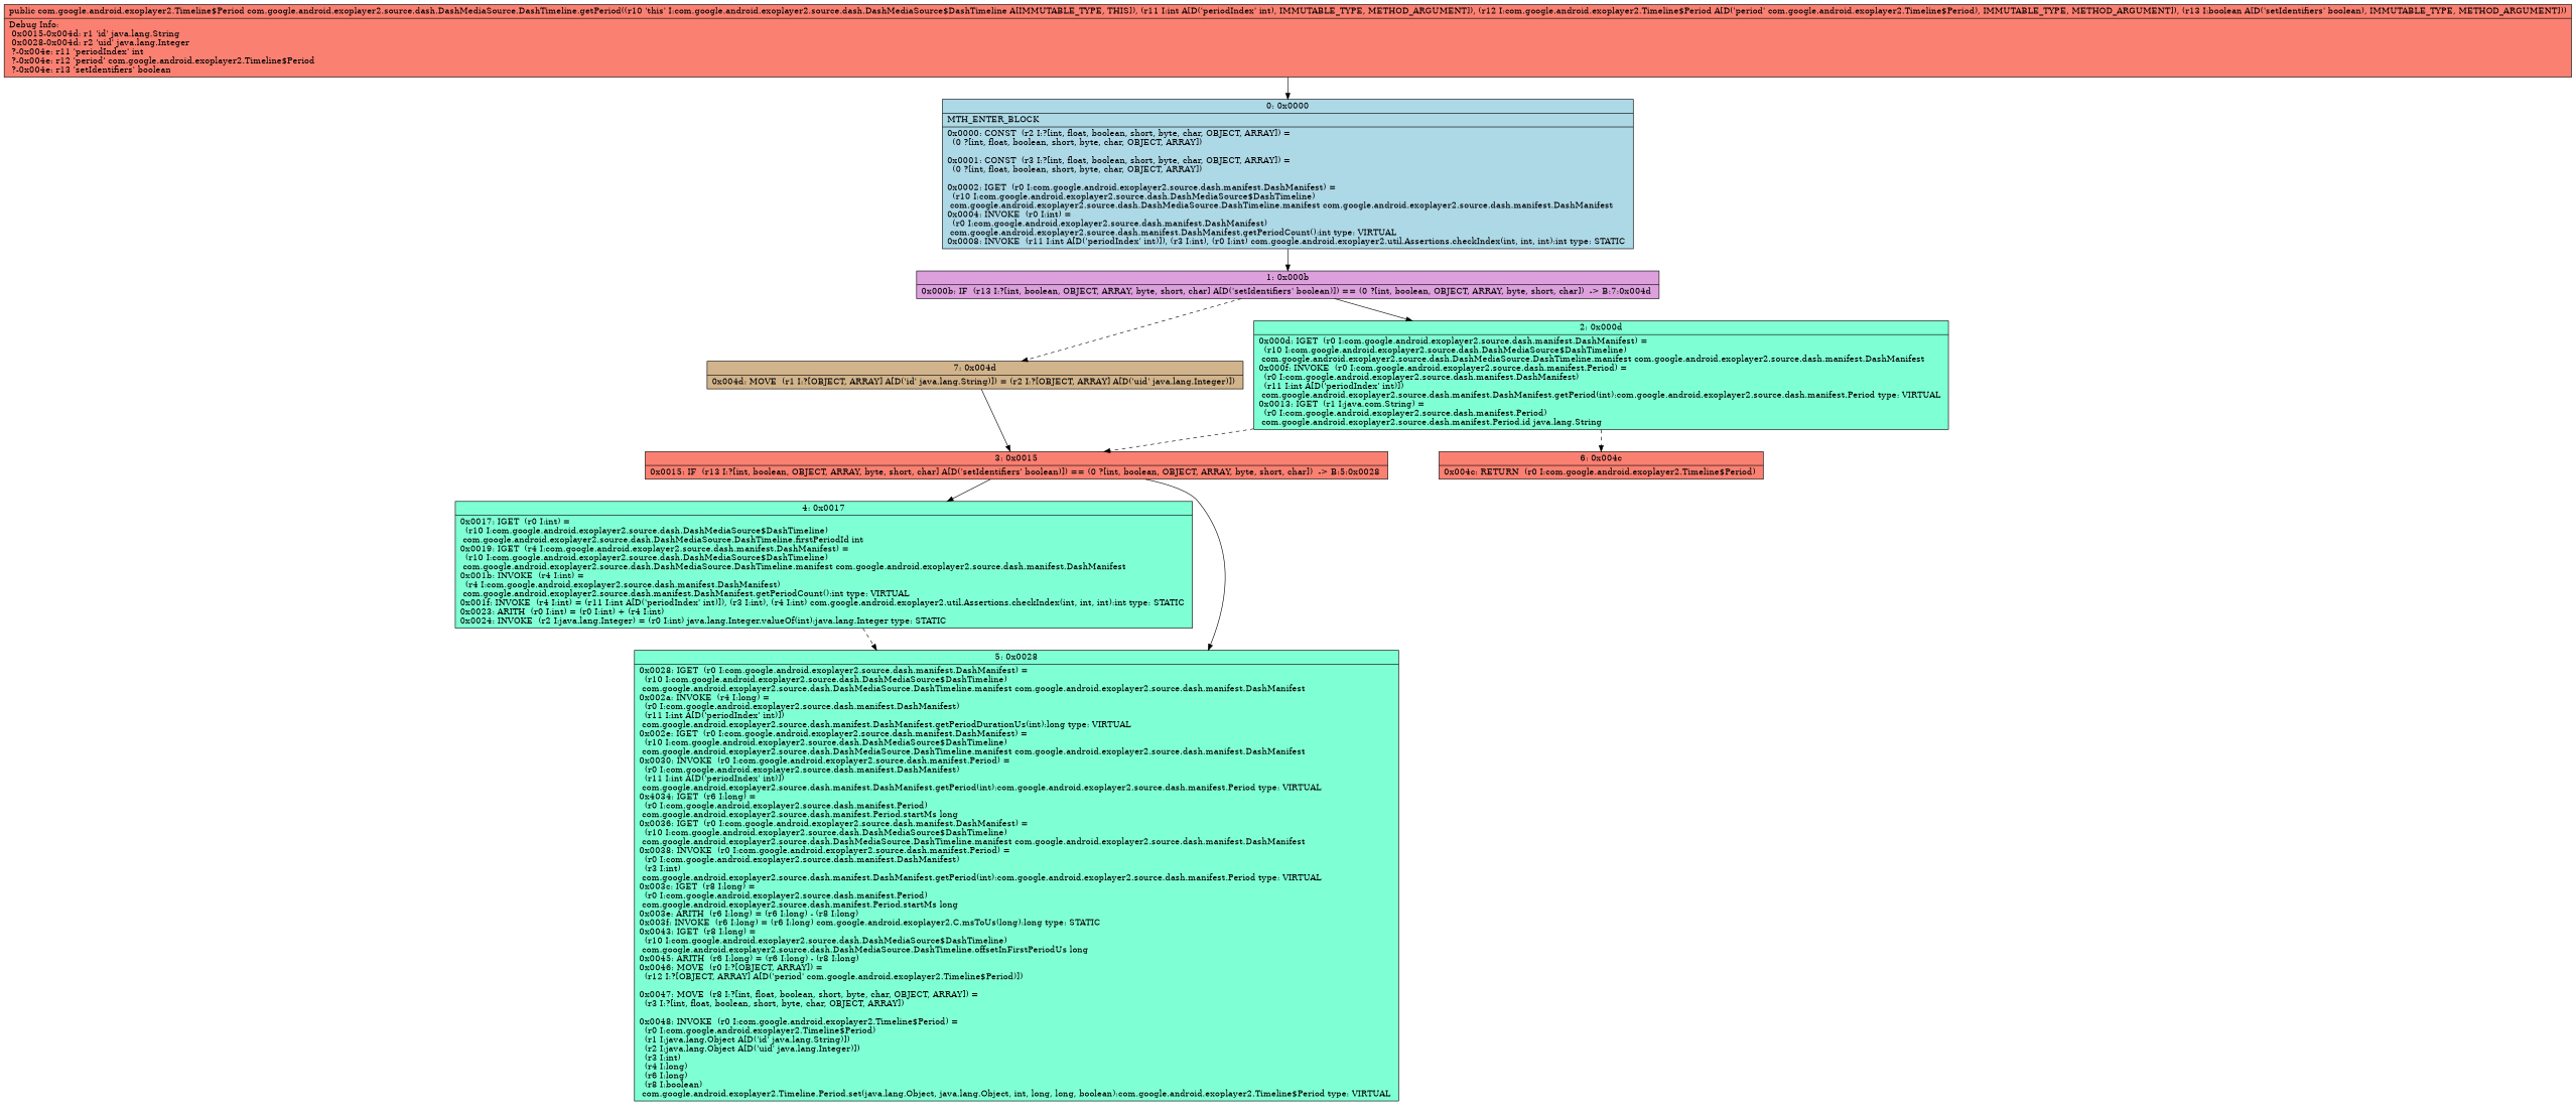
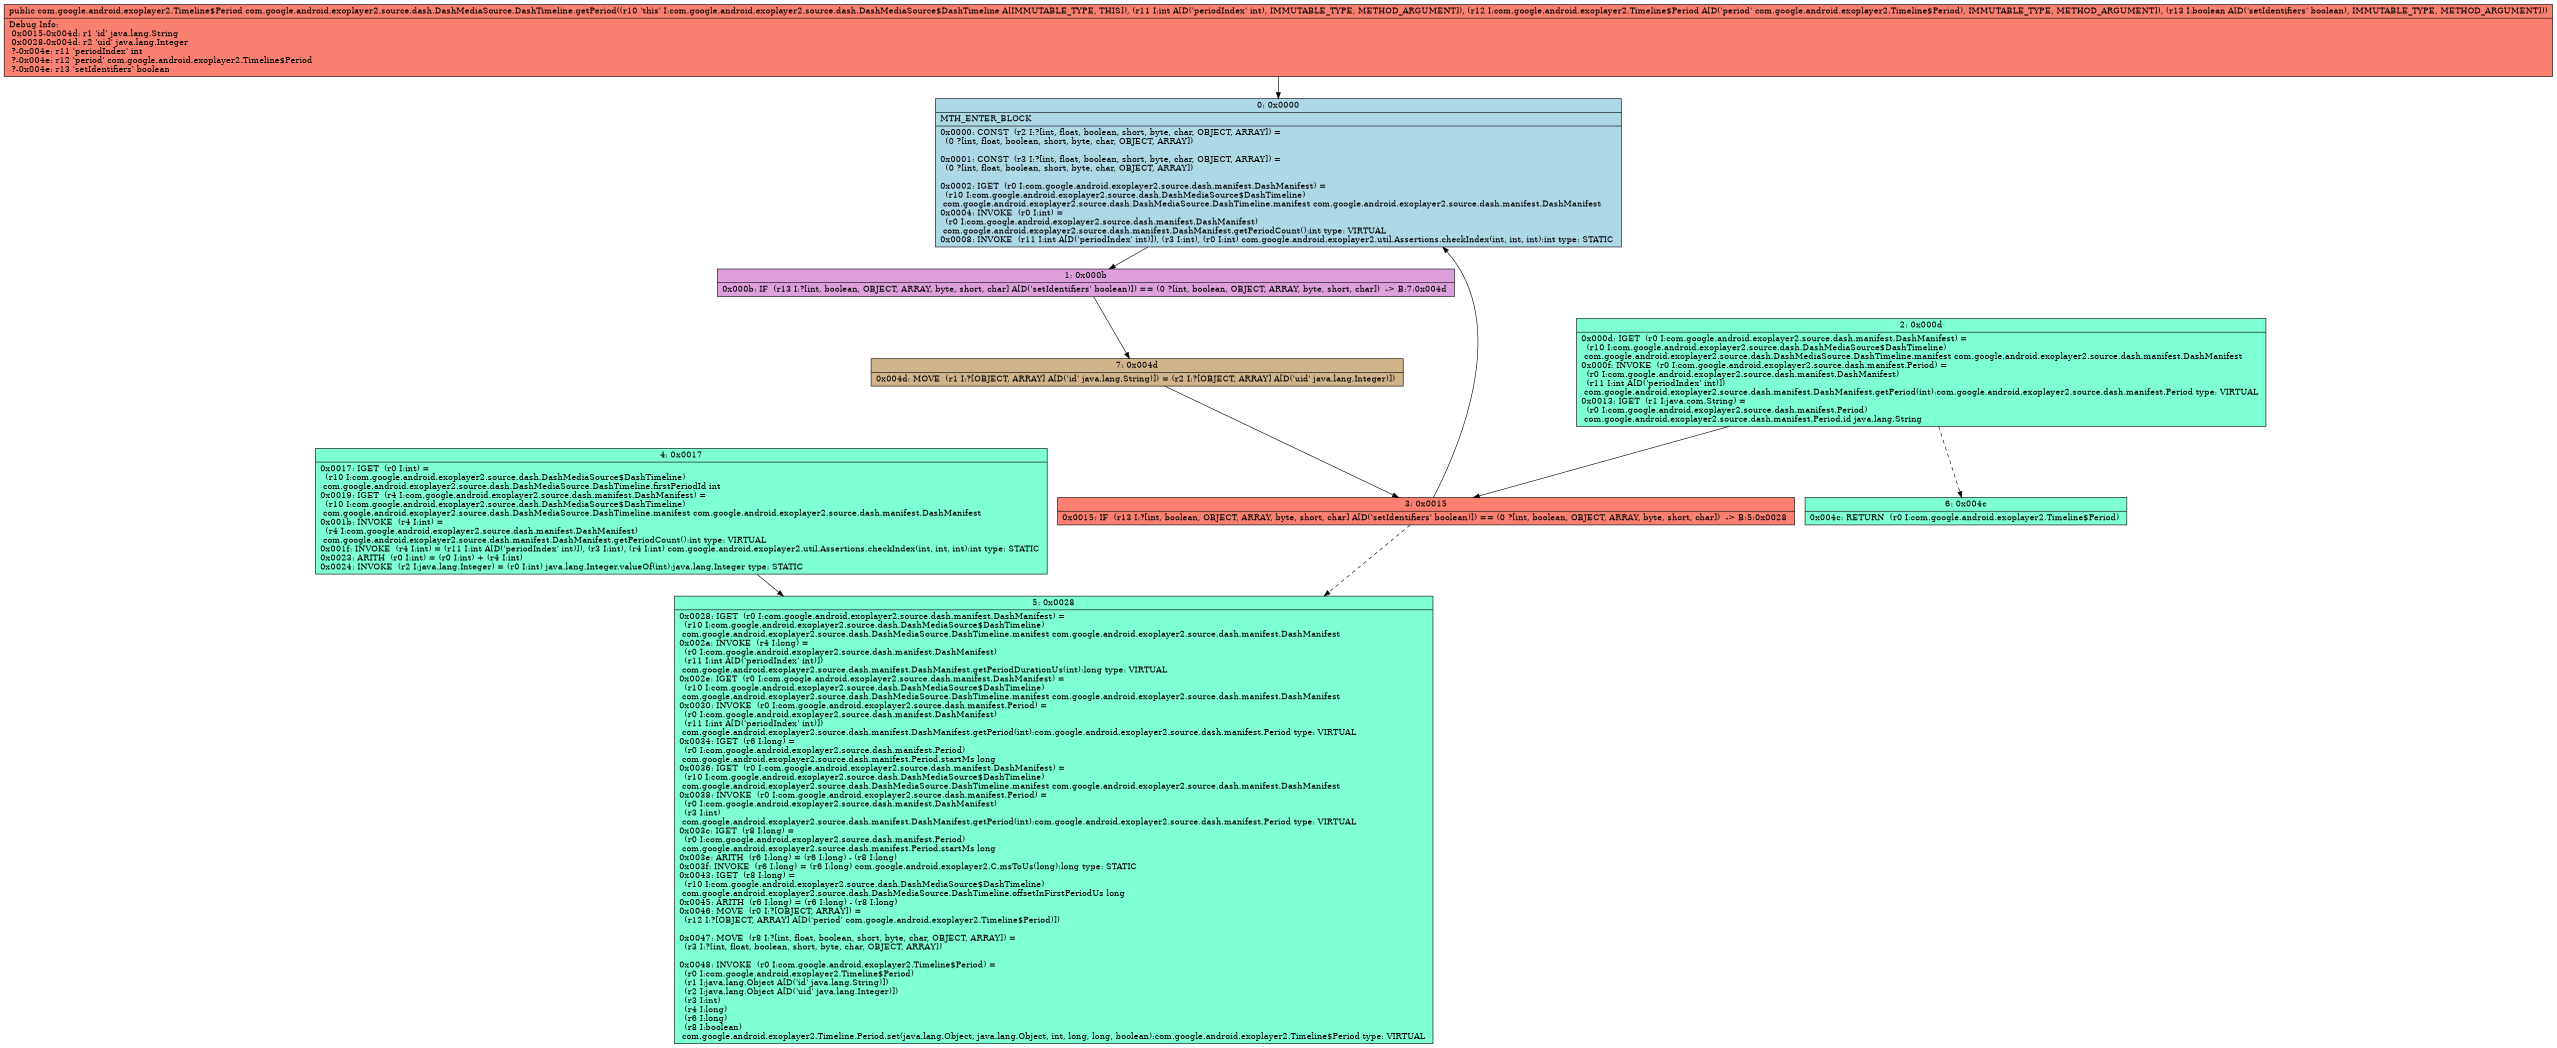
  digraph {
    node [fillcolor=aquamarine shape=record style=filled]
    edge [style=solid]
    n1 [fillcolor=lightblue label="{0\:\ 0x0000|MTH_ENTER_BLOCK\l|0x0000: CONST  (r2 I:?[int, float, boolean, short, byte, char, OBJECT, ARRAY]) = \l  (0 ?[int, float, boolean, short, byte, char, OBJECT, ARRAY])\l \l0x0001: CONST  (r3 I:?[int, float, boolean, short, byte, char, OBJECT, ARRAY]) = \l  (0 ?[int, float, boolean, short, byte, char, OBJECT, ARRAY])\l \l0x0002: IGET  (r0 I:com.google.android.exoplayer2.source.dash.manifest.DashManifest) = \l  (r10 I:com.google.android.exoplayer2.source.dash.DashMediaSource$DashTimeline)\l com.google.android.exoplayer2.source.dash.DashMediaSource.DashTimeline.manifest com.google.android.exoplayer2.source.dash.manifest.DashManifest \l0x0004: INVOKE  (r0 I:int) = \l  (r0 I:com.google.android.exoplayer2.source.dash.manifest.DashManifest)\l com.google.android.exoplayer2.source.dash.manifest.DashManifest.getPeriodCount():int type: VIRTUAL \l0x0008: INVOKE  (r11 I:int A[D('periodIndex' int)]), (r3 I:int), (r0 I:int) com.google.android.exoplayer2.util.Assertions.checkIndex(int, int, int):int type: STATIC \l}"]
    n2 [fillcolor=plum label="{1\:\ 0x000b|0x000b: IF  (r13 I:?[int, boolean, OBJECT, ARRAY, byte, short, char] A[D('setIdentifiers' boolean)]) == (0 ?[int, boolean, OBJECT, ARRAY, byte, short, char])  \-\> B:7:0x004d \l}"]
    n3 [label="{2\:\ 0x000d|0x000d: IGET  (r0 I:com.google.android.exoplayer2.source.dash.manifest.DashManifest) = \l  (r10 I:com.google.android.exoplayer2.source.dash.DashMediaSource$DashTimeline)\l com.google.android.exoplayer2.source.dash.DashMediaSource.DashTimeline.manifest com.google.android.exoplayer2.source.dash.manifest.DashManifest \l0x000f: INVOKE  (r0 I:com.google.android.exoplayer2.source.dash.manifest.Period) = \l  (r0 I:com.google.android.exoplayer2.source.dash.manifest.DashManifest)\l  (r11 I:int A[D('periodIndex' int)])\l com.google.android.exoplayer2.source.dash.manifest.DashManifest.getPeriod(int):com.google.android.exoplayer2.source.dash.manifest.Period type: VIRTUAL \l0x0013: IGET  (r1 I:java.com.String) = \l  (r0 I:com.google.android.exoplayer2.source.dash.manifest.Period)\l com.google.android.exoplayer2.source.dash.manifest.Period.id java.lang.String \l}"]
    n4 [fillcolor=tan label="{7\:\ 0x004d|0x004d: MOVE  (r1 I:?[OBJECT, ARRAY] A[D('id' java.lang.String)]) = (r2 I:?[OBJECT, ARRAY] A[D('uid' java.lang.Integer)]) \l}"]
    n5 [fillcolor=salmon label="{3\:\ 0x0015|0x0015: IF  (r13 I:?[int, boolean, OBJECT, ARRAY, byte, short, char] A[D('setIdentifiers' boolean)]) == (0 ?[int, boolean, OBJECT, ARRAY, byte, short, char])  \-\> B:5:0x0028 \l}"]
-   n6 [fillcolor=salmon label="{6\:\ 0x004c|0x004c: RETURN  (r0 I:com.google.android.exoplayer2.Timeline$Period) \l}"]
+   n6 [label="{6\:\ 0x004c|0x004c: RETURN  (r0 I:com.google.android.exoplayer2.Timeline$Period) \l}"]
    n7 [label="{4\:\ 0x0017|0x0017: IGET  (r0 I:int) = \l  (r10 I:com.google.android.exoplayer2.source.dash.DashMediaSource$DashTimeline)\l com.google.android.exoplayer2.source.dash.DashMediaSource.DashTimeline.firstPeriodId int \l0x0019: IGET  (r4 I:com.google.android.exoplayer2.source.dash.manifest.DashManifest) = \l  (r10 I:com.google.android.exoplayer2.source.dash.DashMediaSource$DashTimeline)\l com.google.android.exoplayer2.source.dash.DashMediaSource.DashTimeline.manifest com.google.android.exoplayer2.source.dash.manifest.DashManifest \l0x001b: INVOKE  (r4 I:int) = \l  (r4 I:com.google.android.exoplayer2.source.dash.manifest.DashManifest)\l com.google.android.exoplayer2.source.dash.manifest.DashManifest.getPeriodCount():int type: VIRTUAL \l0x001f: INVOKE  (r4 I:int) = (r11 I:int A[D('periodIndex' int)]), (r3 I:int), (r4 I:int) com.google.android.exoplayer2.util.Assertions.checkIndex(int, int, int):int type: STATIC \l0x0023: ARITH  (r0 I:int) = (r0 I:int) + (r4 I:int) \l0x0024: INVOKE  (r2 I:java.lang.Integer) = (r0 I:int) java.lang.Integer.valueOf(int):java.lang.Integer type: STATIC \l}"]
-   n8 [label="{5\:\ 0x0028|0x0028: IGET  (r0 I:com.google.android.exoplayer2.source.dash.manifest.DashManifest) = \l  (r10 I:com.google.android.exoplayer2.source.dash.DashMediaSource$DashTimeline)\l com.google.android.exoplayer2.source.dash.DashMediaSource.DashTimeline.manifest com.google.android.exoplayer2.source.dash.manifest.DashManifest \l0x002a: INVOKE  (r4 I:long) = \l  (r0 I:com.google.android.exoplayer2.source.dash.manifest.DashManifest)\l  (r11 I:int A[D('periodIndex' int)])\l com.google.android.exoplayer2.source.dash.manifest.DashManifest.getPeriodDurationUs(int):long type: VIRTUAL \l0x002e: IGET  (r0 I:com.google.android.exoplayer2.source.dash.manifest.DashManifest) = \l  (r10 I:com.google.android.exoplayer2.source.dash.DashMediaSource$DashTimeline)\l com.google.android.exoplayer2.source.dash.DashMediaSource.DashTimeline.manifest com.google.android.exoplayer2.source.dash.manifest.DashManifest \l0x0030: INVOKE  (r0 I:com.google.android.exoplayer2.source.dash.manifest.Period) = \l  (r0 I:com.google.android.exoplayer2.source.dash.manifest.DashManifest)\l  (r11 I:int A[D('periodIndex' int)])\l com.google.android.exoplayer2.source.dash.manifest.DashManifest.getPeriod(int):com.google.android.exoplayer2.source.dash.manifest.Period type: VIRTUAL \l0x4034: IGET  (r6 I:long) = \l  (r0 I:com.google.android.exoplayer2.source.dash.manifest.Period)\l com.google.android.exoplayer2.source.dash.manifest.Period.startMs long \l0x0036: IGET  (r0 I:com.google.android.exoplayer2.source.dash.manifest.DashManifest) = \l  (r10 I:com.google.android.exoplayer2.source.dash.DashMediaSource$DashTimeline)\l com.google.android.exoplayer2.source.dash.DashMediaSource.DashTimeline.manifest com.google.android.exoplayer2.source.dash.manifest.DashManifest \l0x0038: INVOKE  (r0 I:com.google.android.exoplayer2.source.dash.manifest.Period) = \l  (r0 I:com.google.android.exoplayer2.source.dash.manifest.DashManifest)\l  (r3 I:int)\l com.google.android.exoplayer2.source.dash.manifest.DashManifest.getPeriod(int):com.google.android.exoplayer2.source.dash.manifest.Period type: VIRTUAL \l0x003c: IGET  (r8 I:long) = \l  (r0 I:com.google.android.exoplayer2.source.dash.manifest.Period)\l com.google.android.exoplayer2.source.dash.manifest.Period.startMs long \l0x003e: ARITH  (r6 I:long) = (r6 I:long) \- (r8 I:long) \l0x003f: INVOKE  (r6 I:long) = (r6 I:long) com.google.android.exoplayer2.C.msToUs(long):long type: STATIC \l0x0043: IGET  (r8 I:long) = \l  (r10 I:com.google.android.exoplayer2.source.dash.DashMediaSource$DashTimeline)\l com.google.android.exoplayer2.source.dash.DashMediaSource.DashTimeline.offsetInFirstPeriodUs long \l0x0045: ARITH  (r6 I:long) = (r6 I:long) \- (r8 I:long) \l0x0046: MOVE  (r0 I:?[OBJECT, ARRAY]) = \l  (r12 I:?[OBJECT, ARRAY] A[D('period' com.google.android.exoplayer2.Timeline$Period)])\l \l0x0047: MOVE  (r8 I:?[int, float, boolean, short, byte, char, OBJECT, ARRAY]) = \l  (r3 I:?[int, float, boolean, short, byte, char, OBJECT, ARRAY])\l \l0x0048: INVOKE  (r0 I:com.google.android.exoplayer2.Timeline$Period) = \l  (r0 I:com.google.android.exoplayer2.Timeline$Period)\l  (r1 I:java.lang.Object A[D('id' java.lang.String)])\l  (r2 I:java.lang.Object A[D('uid' java.lang.Integer)])\l  (r3 I:int)\l  (r4 I:long)\l  (r6 I:long)\l  (r8 I:boolean)\l com.google.android.exoplayer2.Timeline.Period.set(java.lang.Object, java.lang.Object, int, long, long, boolean):com.google.android.exoplayer2.Timeline$Period type: VIRTUAL \l}"]
+   n8 [label="{5\:\ 0x0028|0x0028: IGET  (r0 I:com.google.android.exoplayer2.source.dash.manifest.DashManifest) = \l  (r10 I:com.google.android.exoplayer2.source.dash.DashMediaSource$DashTimeline)\l com.google.android.exoplayer2.source.dash.DashMediaSource.DashTimeline.manifest com.google.android.exoplayer2.source.dash.manifest.DashManifest \l0x002a: INVOKE  (r4 I:long) = \l  (r0 I:com.google.android.exoplayer2.source.dash.manifest.DashManifest)\l  (r11 I:int A[D('periodIndex' int)])\l com.google.android.exoplayer2.source.dash.manifest.DashManifest.getPeriodDurationUs(int):long type: VIRTUAL \l0x002e: IGET  (r0 I:com.google.android.exoplayer2.source.dash.manifest.DashManifest) = \l  (r10 I:com.google.android.exoplayer2.source.dash.DashMediaSource$DashTimeline)\l com.google.android.exoplayer2.source.dash.DashMediaSource.DashTimeline.manifest com.google.android.exoplayer2.source.dash.manifest.DashManifest \l0x0030: INVOKE  (r0 I:com.google.android.exoplayer2.source.dash.manifest.Period) = \l  (r0 I:com.google.android.exoplayer2.source.dash.manifest.DashManifest)\l  (r11 I:int A[D('periodIndex' int)])\l com.google.android.exoplayer2.source.dash.manifest.DashManifest.getPeriod(int):com.google.android.exoplayer2.source.dash.manifest.Period type: VIRTUAL \l0x0034: IGET  (r6 I:long) = \l  (r0 I:com.google.android.exoplayer2.source.dash.manifest.Period)\l com.google.android.exoplayer2.source.dash.manifest.Period.startMs long \l0x0036: IGET  (r0 I:com.google.android.exoplayer2.source.dash.manifest.DashManifest) = \l  (r10 I:com.google.android.exoplayer2.source.dash.DashMediaSource$DashTimeline)\l com.google.android.exoplayer2.source.dash.DashMediaSource.DashTimeline.manifest com.google.android.exoplayer2.source.dash.manifest.DashManifest \l0x0038: INVOKE  (r0 I:com.google.android.exoplayer2.source.dash.manifest.Period) = \l  (r0 I:com.google.android.exoplayer2.source.dash.manifest.DashManifest)\l  (r3 I:int)\l com.google.android.exoplayer2.source.dash.manifest.DashManifest.getPeriod(int):com.google.android.exoplayer2.source.dash.manifest.Period type: VIRTUAL \l0x003c: IGET  (r8 I:long) = \l  (r0 I:com.google.android.exoplayer2.source.dash.manifest.Period)\l com.google.android.exoplayer2.source.dash.manifest.Period.startMs long \l0x003e: ARITH  (r6 I:long) = (r6 I:long) \- (r8 I:long) \l0x003f: INVOKE  (r6 I:long) = (r6 I:long) com.google.android.exoplayer2.C.msToUs(long):long type: STATIC \l0x0043: IGET  (r8 I:long) = \l  (r10 I:com.google.android.exoplayer2.source.dash.DashMediaSource$DashTimeline)\l com.google.android.exoplayer2.source.dash.DashMediaSource.DashTimeline.offsetInFirstPeriodUs long \l0x0045: ARITH  (r6 I:long) = (r6 I:long) \- (r8 I:long) \l0x0046: MOVE  (r0 I:?[OBJECT, ARRAY]) = \l  (r12 I:?[OBJECT, ARRAY] A[D('period' com.google.android.exoplayer2.Timeline$Period)])\l \l0x0047: MOVE  (r8 I:?[int, float, boolean, short, byte, char, OBJECT, ARRAY]) = \l  (r3 I:?[int, float, boolean, short, byte, char, OBJECT, ARRAY])\l \l0x0048: INVOKE  (r0 I:com.google.android.exoplayer2.Timeline$Period) = \l  (r0 I:com.google.android.exoplayer2.Timeline$Period)\l  (r1 I:java.lang.Object A[D('id' java.lang.String)])\l  (r2 I:java.lang.Object A[D('uid' java.lang.Integer)])\l  (r3 I:int)\l  (r4 I:long)\l  (r6 I:long)\l  (r8 I:boolean)\l com.google.android.exoplayer2.Timeline.Period.set(java.lang.Object, java.lang.Object, int, long, long, boolean):com.google.android.exoplayer2.Timeline$Period type: VIRTUAL \l}"]
    n9 [fillcolor=salmon label="{public com.google.android.exoplayer2.Timeline$Period com.google.android.exoplayer2.source.dash.DashMediaSource.DashTimeline.getPeriod((r10 'this' I:com.google.android.exoplayer2.source.dash.DashMediaSource$DashTimeline A[IMMUTABLE_TYPE, THIS]), (r11 I:int A[D('periodIndex' int), IMMUTABLE_TYPE, METHOD_ARGUMENT]), (r12 I:com.google.android.exoplayer2.Timeline$Period A[D('period' com.google.android.exoplayer2.Timeline$Period), IMMUTABLE_TYPE, METHOD_ARGUMENT]), (r13 I:boolean A[D('setIdentifiers' boolean), IMMUTABLE_TYPE, METHOD_ARGUMENT]))  | Debug Info:\l  0x0015\-0x004d: r1 'id' java.lang.String\l  0x0028\-0x004d: r2 'uid' java.lang.Integer\l  ?\-0x004e: r11 'periodIndex' int\l  ?\-0x004e: r12 'period' com.google.android.exoplayer2.Timeline$Period\l  ?\-0x004e: r13 'setIdentifiers' boolean\l}"]
    n1 -> n2
-   n2 -> n3
-   n2 -> n4 [style=dashed]
-   n3 -> n5 [style=dashed]
+   n2 -> n4
+   n3 -> n5
    n3 -> n6 [style=dashed]
    n4 -> n5
-   n5 -> n7
-   n5 -> n8
-   n7 -> n8 [style=dashed]
+   n5 -> n1
+   n5 -> n8 [style=dashed]
+   n7 -> n8
    n9 -> n1
  }
